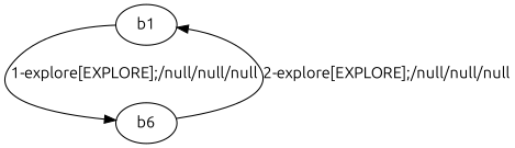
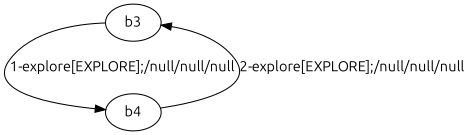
  digraph {
    fontname=Ubuntu
    node [fontname=Ubuntu]
    edge [fontname=Ubuntu]
-   b3 [label=b1]
-   b4 [label=b6]
+   b3
+   b4
    b3 -> b4 [label="1-explore[EXPLORE];/null/null/null"]
    b4 -> b3 [label="2-explore[EXPLORE];/null/null/null"]
  }
